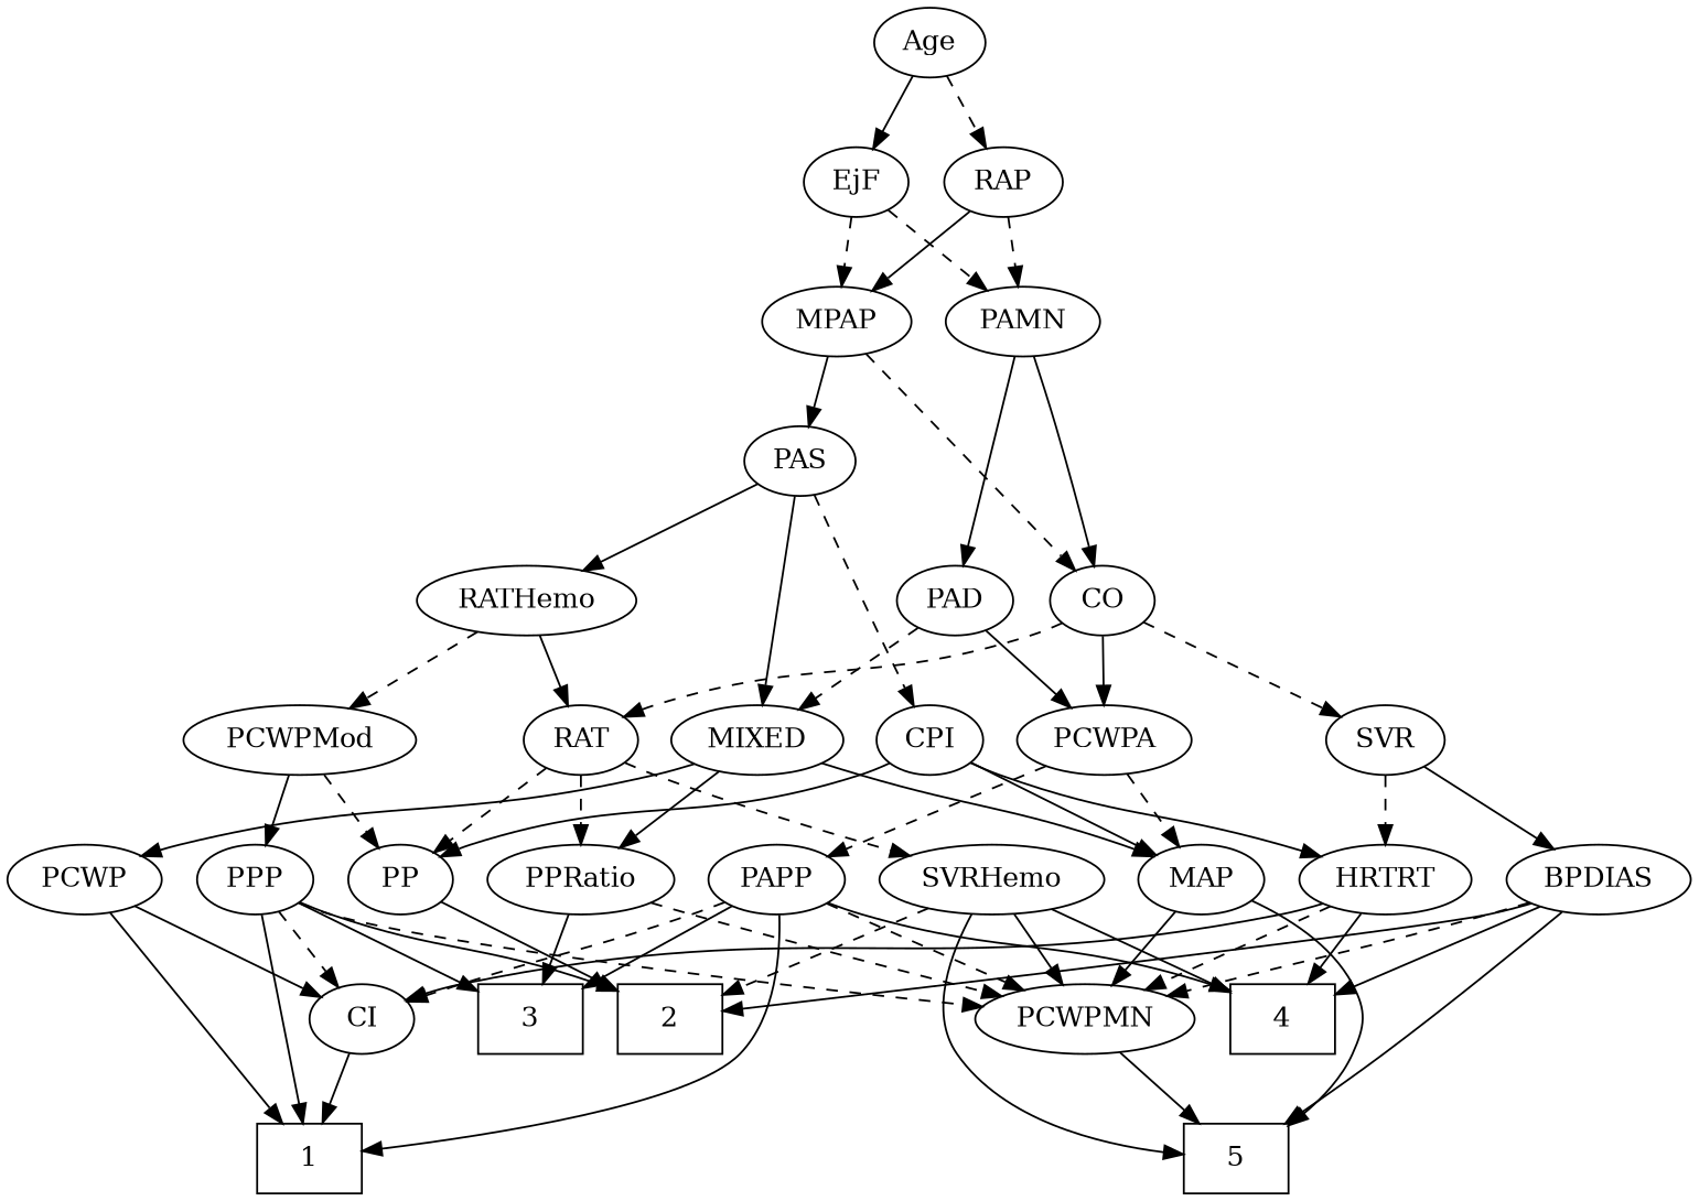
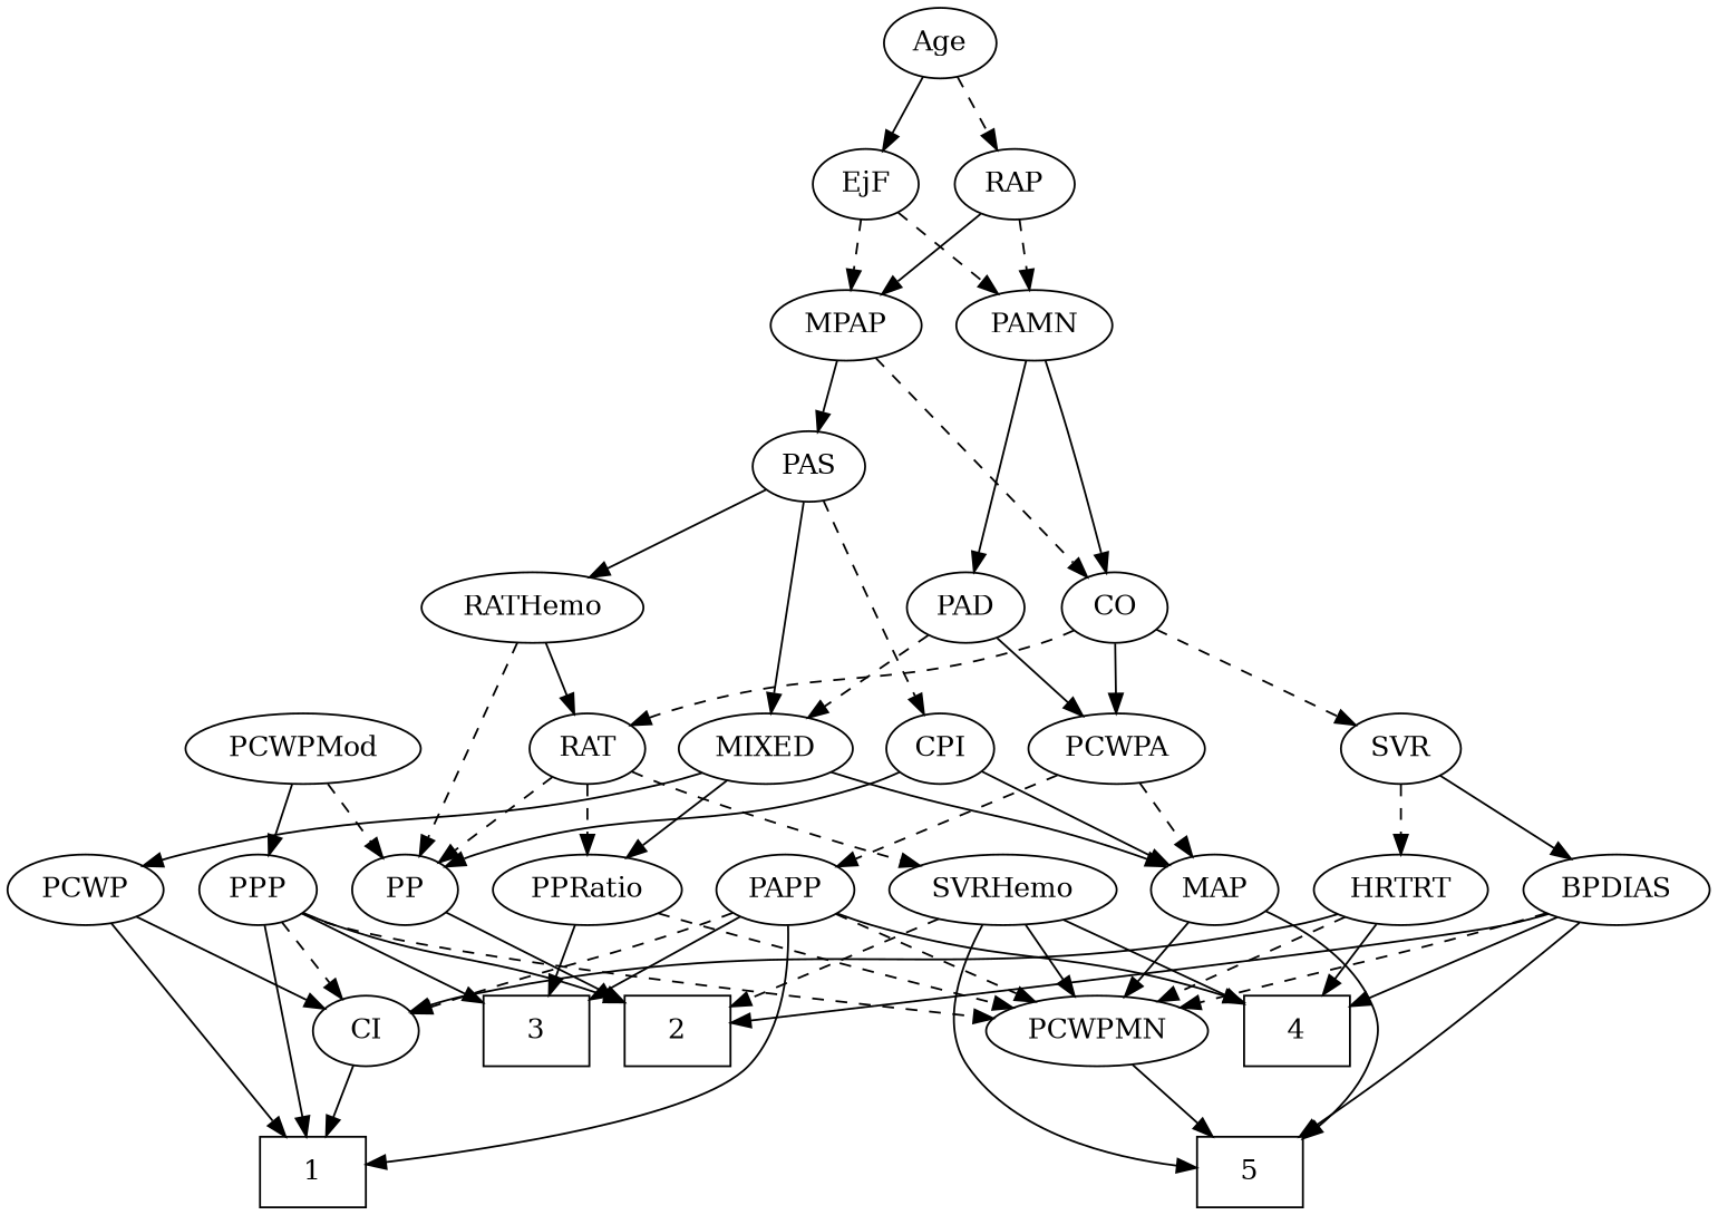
  strict digraph {
    fontname="DejaVu Serif"
    node [fontname="DejaVu Serif"]
    edge [fontname="DejaVu Serif" style=solid]
    1 [height=0.5 shape=box width=0.75]
    2 [height=0.5 shape=box width=0.75]
    3 [height=0.5 shape=box width=0.75]
    4 [height=0.5 shape=box width=0.75]
    5 [height=0.5 shape=box width=0.75]
    Age [height=0.5 width=0.75]
    EjF [height=0.5 width=0.75]
    RAP [height=0.5 width=0.77632]
    MPAP [height=0.5 width=0.97491]
    PAMN [height=0.5 width=1.011]
    CO [height=0.5 width=0.75]
    PAS [height=0.5 width=0.75]
    PAD [height=0.5 width=0.79437]
    SVR [height=0.5 width=0.77632]
    PCWPA [height=0.5 width=1.1555]
    RAT [height=0.5 width=0.75827]
    RATHemo [height=0.5 width=1.3721]
    MIXED [height=0.5 width=1.1193]
    CPI [height=0.5 width=0.75]
    PCWPMod [height=0.5 width=1.4443]
    MAP [height=0.5 width=0.84854]
    PPRatio [height=0.5 width=1.1013]
    PCWP [height=0.5 width=0.97491]
    PCWPMN [height=0.5 width=1.3902]
    CI [height=0.5 width=0.75]
    HRTRT [height=0.5 width=1.1013]
    BPDIAS [height=0.5 width=1.1735]
    PAPP [height=0.5 width=0.88464]
    PP [height=0.5 width=0.75]
    SVRHemo [height=0.5 width=1.3902]
    PPP [height=0.5 width=0.75]
    Age -> EjF
    Age -> RAP [style=dashed]
    EjF -> MPAP [style=dashed]
    EjF -> PAMN [style=dashed]
    RAP -> MPAP
    RAP -> PAMN [style=dashed]
    MPAP -> CO [style=dashed]
    MPAP -> PAS
    PAMN -> CO
    PAMN -> PAD
    CO -> SVR [style=dashed]
    CO -> PCWPA
    CO -> RAT [style=dashed]
    PAS -> RATHemo
    PAS -> MIXED
    PAS -> CPI [style=dashed]
    PAD -> PCWPA
    PAD -> MIXED [style=dashed]
    SVR -> HRTRT [style=dashed]
    SVR -> BPDIAS
    PCWPA -> MAP [style=dashed]
    PCWPA -> PAPP [style=dashed]
    RAT -> PPRatio [style=dashed]
    RAT -> PP [style=dashed]
    RAT -> SVRHemo [style=dashed]
    RATHemo -> RAT
-   RATHemo -> PCWPMod [style=dashed]
+   RATHemo -> PP [style=dashed]
    MIXED -> MAP
    MIXED -> PPRatio
    MIXED -> PCWP
    CPI -> MAP
-   CPI -> HRTRT
    CPI -> PP
    PCWPMod -> PP [style=dashed]
    PCWPMod -> PPP
    MAP -> 5
    MAP -> PCWPMN
    PPRatio -> 3
    PPRatio -> PCWPMN [style=dashed]
    PCWP -> 1
    PCWP -> CI
    PCWPMN -> 5
    CI -> 1
    HRTRT -> 4
    HRTRT -> PCWPMN [style=dashed]
    HRTRT -> CI
    BPDIAS -> 2
    BPDIAS -> 4
    BPDIAS -> 5
    BPDIAS -> PCWPMN [style=dashed]
    PAPP -> 1
    PAPP -> 3
    PAPP -> 4
    PAPP -> PCWPMN [style=dashed]
    PAPP -> CI [style=dashed]
    PP -> 2
    SVRHemo -> 2 [style=dashed]
    SVRHemo -> 4
    SVRHemo -> 5
    SVRHemo -> PCWPMN
    PPP -> 1
    PPP -> 2
    PPP -> 3
    PPP -> PCWPMN [style=dashed]
    PPP -> CI [style=dashed]
  }
